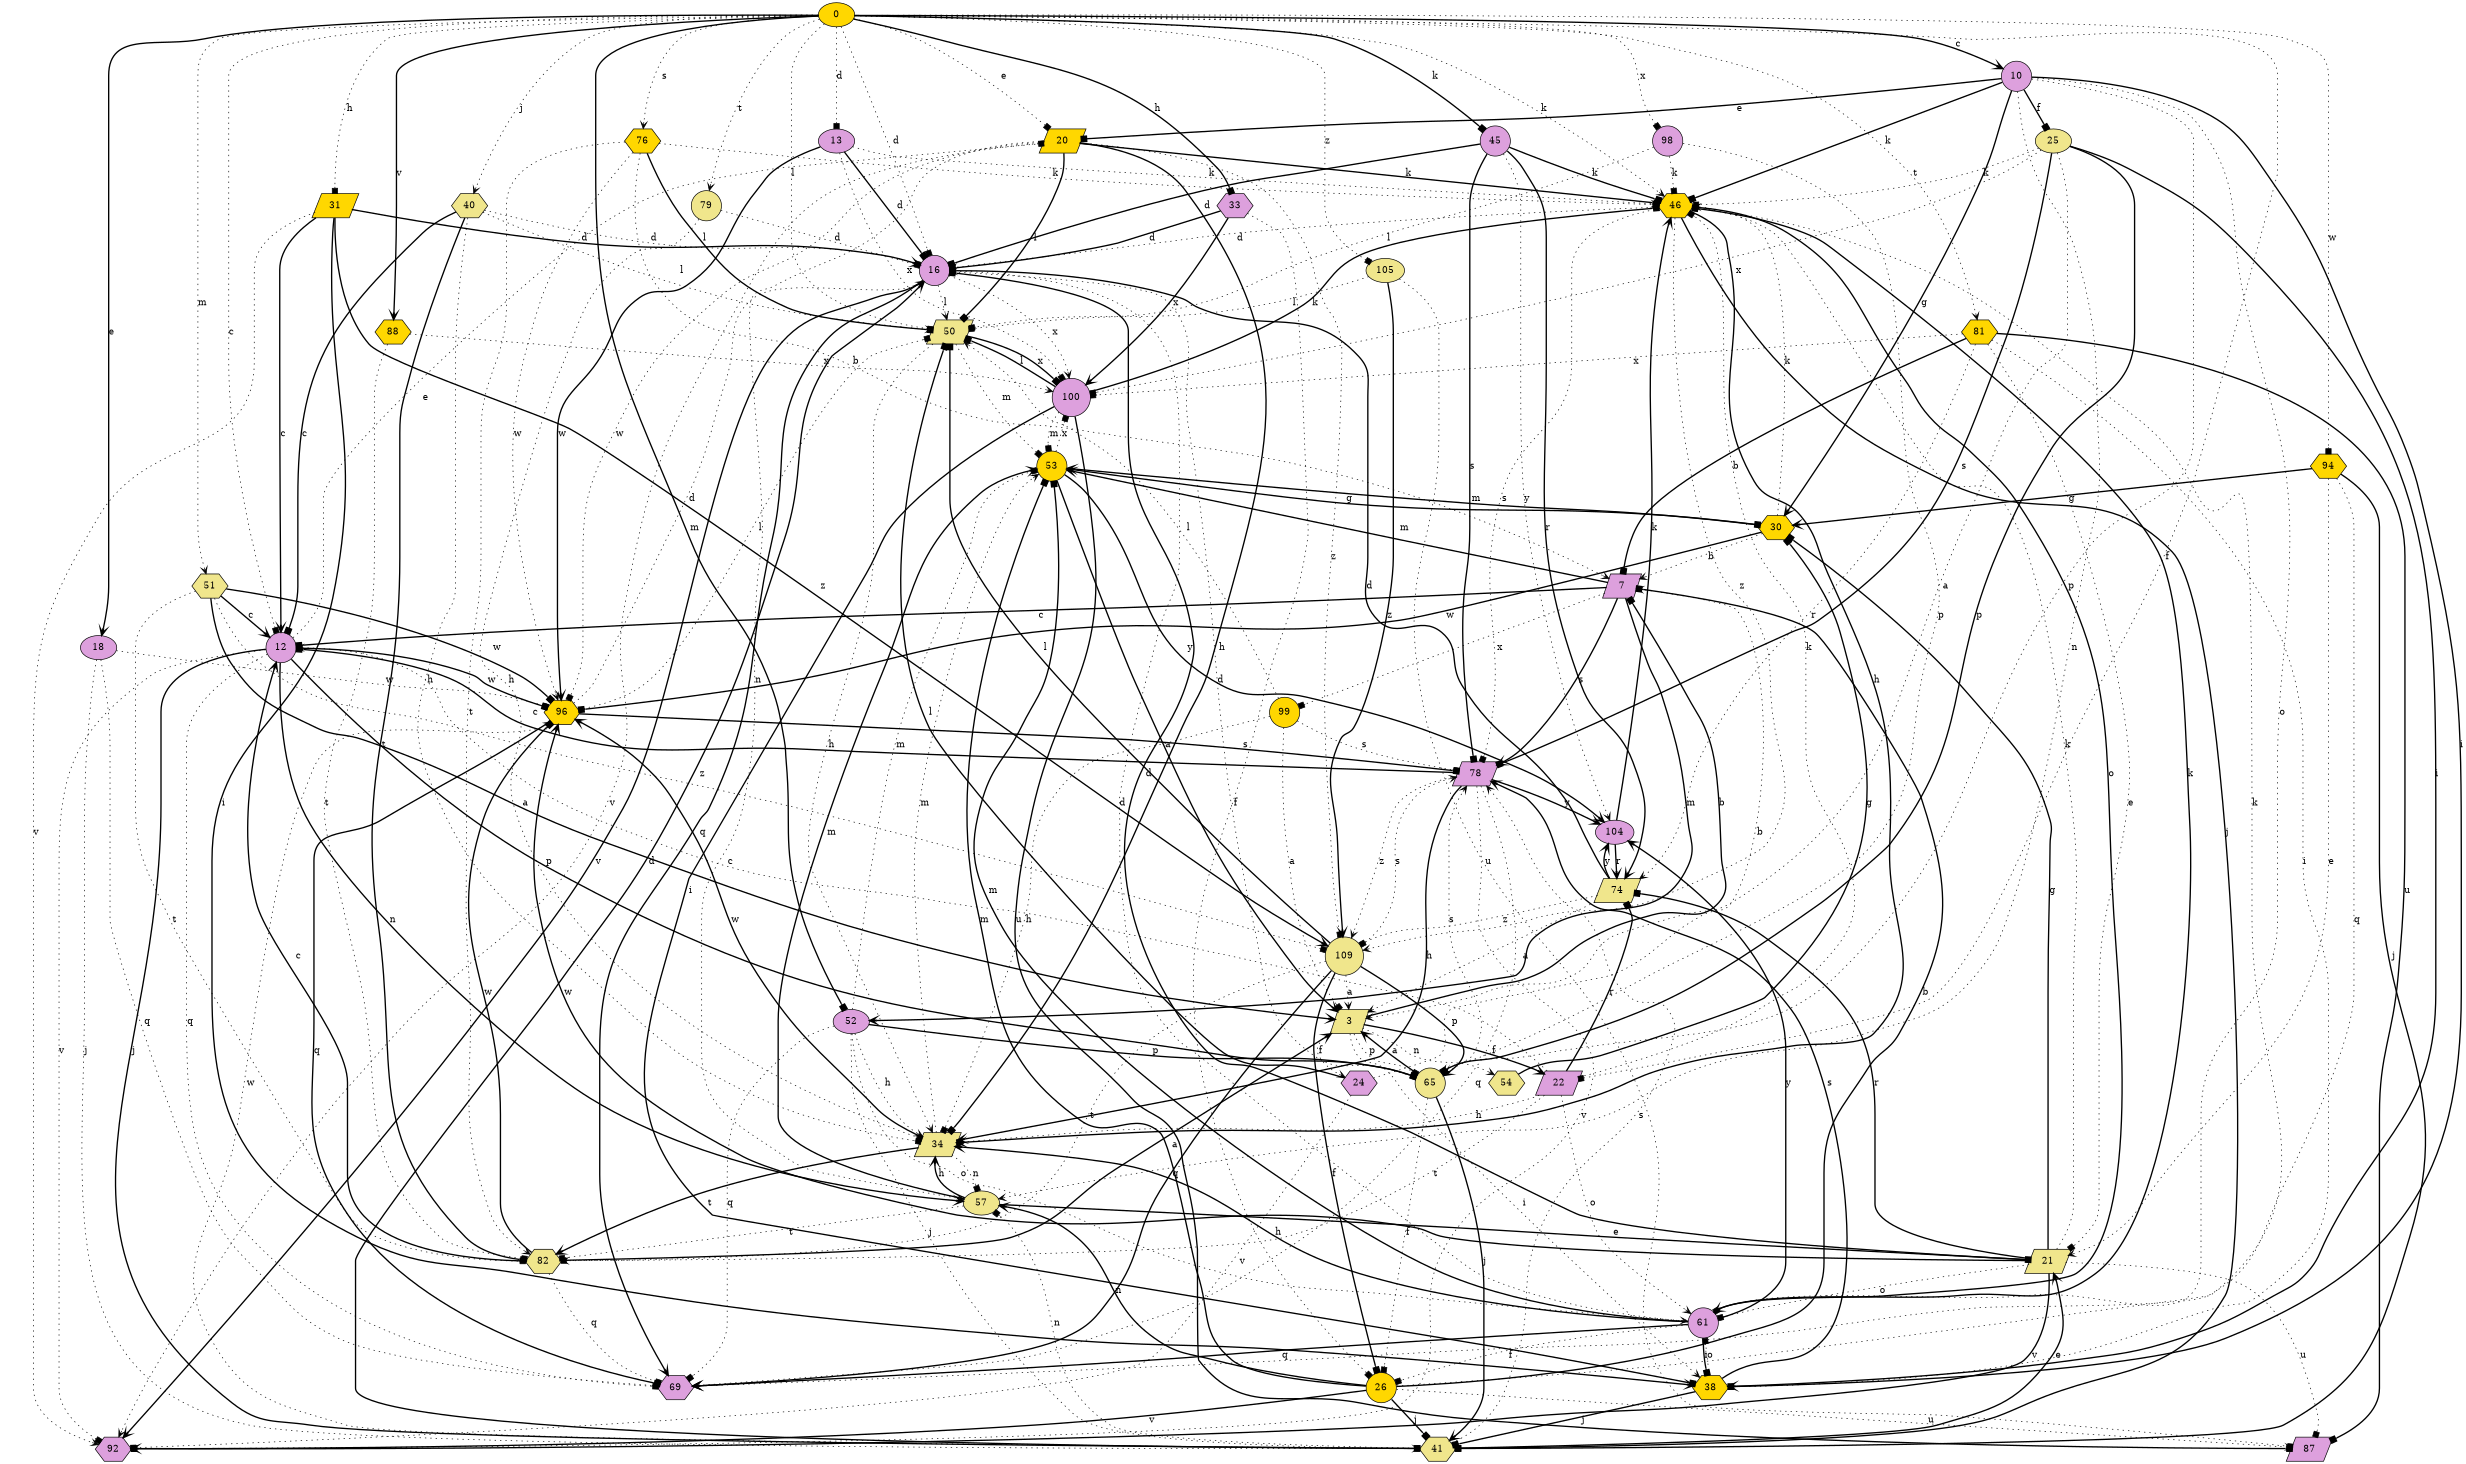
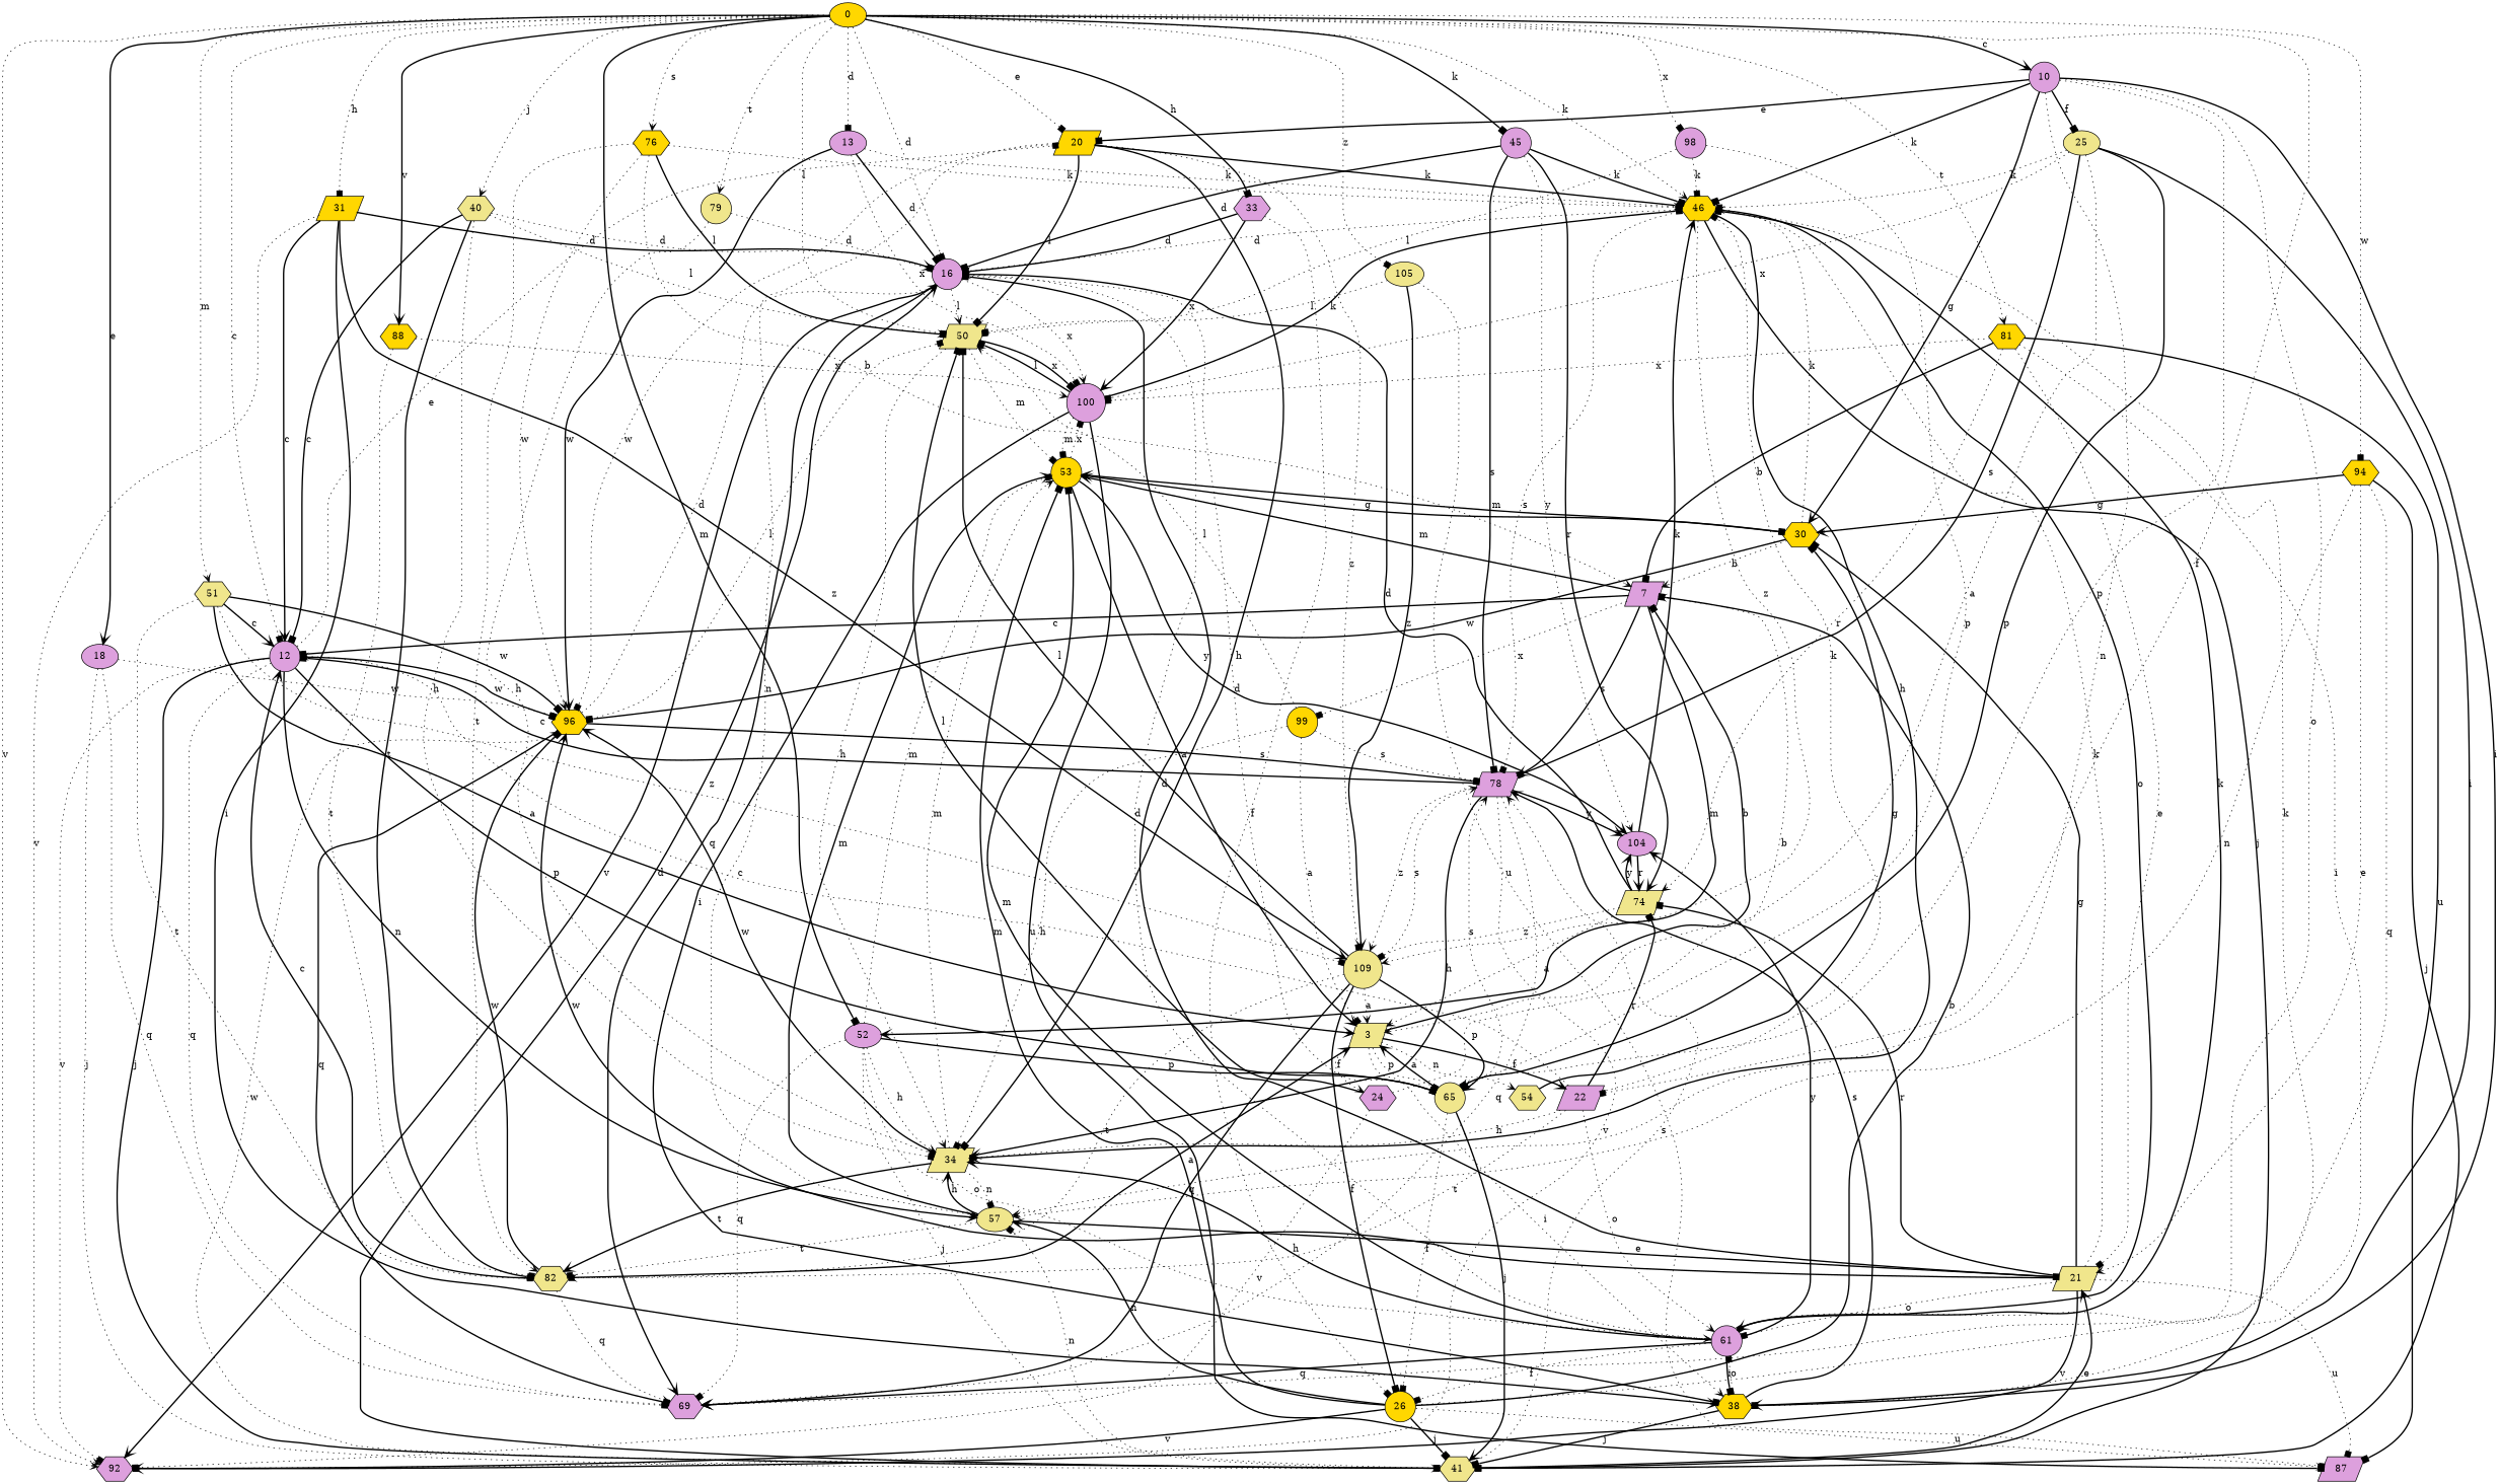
  strict digraph {
    node [fillcolor=plum shape=hexagon style=filled]
    edge [arrowhead=box style=dotted]
    0 [fillcolor=gold shape=ellipse]
    10 [shape=circle]
    12 [shape=circle]
    13 [shape=ellipse]
    16 [shape=circle]
    18 [shape=ellipse]
    20 [fillcolor=gold shape=parallelogram]
    22 [shape=parallelogram]
    31 [fillcolor=gold shape=parallelogram]
    33
    40 [fillcolor=khaki]
    45 [shape=circle]
    46 [fillcolor=gold]
    50 [fillcolor=khaki shape=parallelogram]
    51 [fillcolor=khaki]
    52 [shape=ellipse]
    76 [fillcolor=gold]
    79 [fillcolor=khaki shape=circle]
    81 [fillcolor=gold]
    88 [fillcolor=gold]
    94 [fillcolor=gold]
    98 [shape=circle]
    105 [fillcolor=khaki shape=ellipse]
    38 [fillcolor=gold]
    65 [fillcolor=khaki shape=circle]
    25 [fillcolor=khaki shape=ellipse]
    30 [fillcolor=gold]
    57 [fillcolor=khaki shape=ellipse]
    61 [shape=circle]
    41 [fillcolor=khaki]
    69
    92
    96 [fillcolor=gold]
    100 [shape=circle]
    34 [fillcolor=khaki shape=parallelogram]
    109 [fillcolor=khaki shape=circle]
    74 [fillcolor=khaki shape=parallelogram]
    82 [fillcolor=khaki]
    26 [fillcolor=gold shape=circle]
    78 [shape=parallelogram]
    104 [shape=ellipse]
    53 [fillcolor=gold shape=circle]
    3 [fillcolor=khaki shape=parallelogram]
    7 [shape=parallelogram]
    21 [fillcolor=khaki shape=parallelogram]
    87 [shape=parallelogram]
    24
    54 [fillcolor=khaki]
    99 [fillcolor=gold shape=circle]
    0 -> 10 [arrowhead=vee label=c style=bold]
    0 -> 12 [label=c]
    0 -> 13 [label=d]
    0 -> 16 [label=d]
    0 -> 18 [arrowhead=vee label=e style=bold]
    0 -> 20 [label=e]
    0 -> 22 [label=f]
    0 -> 31 [label=h]
    0 -> 33 [label=h style=bold]
    0 -> 40 [arrowhead=vee label=j]
    0 -> 45 [label=k style=bold]
    0 -> 46 [arrowhead=vee label=k]
    0 -> 50 [label=l]
    0 -> 51 [arrowhead=vee label=m]
    0 -> 52 [label=m style=bold]
    0 -> 76 [arrowhead=vee label=s]
    0 -> 79 [arrowhead=vee label=t]
    0 -> 81 [arrowhead=vee label=t]
    0 -> 88 [arrowhead=vee label=v style=bold]
    0 -> 94 [label=w]
    0 -> 98 [label=x]
    0 -> 105 [label=z]
    10 -> 20 [label=e style=bold]
    10 -> 46 [label=k style=bold]
    10 -> 38 [label=i style=bold]
    10 -> 65 [arrowhead=vee label=p]
    10 -> 25 [label=f style=bold]
    10 -> 30 [arrowhead=vee label=g style=bold]
    10 -> 57 [arrowhead=vee label=n]
    10 -> 61 [label=o]
    12 -> 20 [label=e]
    12 -> 65 [label=p style=bold]
    12 -> 57 [arrowhead=vee label=n style=bold]
    12 -> 41 [label=j style=bold]
    12 -> 69 [label=q]
    12 -> 92 [label=v]
    12 -> 96 [label=w style=bold]
    13 -> 16 [label=d style=bold]
    13 -> 46 [arrowhead=vee label=k]
    13 -> 96 [arrowhead=vee label=w style=bold]
    13 -> 100 [label=x]
    16 -> 50 [arrowhead=vee label=l]
    16 -> 69 [arrowhead=vee label=q style=bold]
    16 -> 92 [arrowhead=vee label=v style=bold]
    16 -> 100 [arrowhead=vee label=x]
    18 -> 41 [arrowhead=vee label=j]
    18 -> 69 [label=q]
    18 -> 96 [label=w]
    20 -> 46 [label=k style=bold]
    20 -> 50 [label=l style=bold]
    20 -> 57 [arrowhead=vee label=n]
-   20 -> 92 [arrowhead=vee label=v]
+   0 -> 92 [arrowhead=vee label=v]
    20 -> 96 [label=w]
    20 -> 34 [label=h style=bold]
    20 -> 109 [label=z]
    22 -> 12 [arrowhead=vee label=c]
    22 -> 46 [label=k]
    22 -> 61 [arrowhead=vee label=o]
    22 -> 34 [label=h]
    22 -> 74 [label=r style=bold]
    22 -> 82 [label=t]
    31 -> 12 [arrowhead=vee label=c style=bold]
    31 -> 16 [arrowhead=vee label=d style=bold]
    31 -> 38 [arrowhead=vee label=i style=bold]
    31 -> 92 [arrowhead=vee label=v]
    31 -> 109 [arrowhead=vee label=z style=bold]
    33 -> 16 [label=d style=bold]
    33 -> 100 [arrowhead=vee label=x style=bold]
    33 -> 26 [label=f]
    40 -> 12 [label=c style=bold]
    40 -> 16 [label=d]
    40 -> 50 [arrowhead=vee label=l]
    40 -> 34 [label=h]
    40 -> 82 [label=t style=bold]
    45 -> 16 [label=d style=bold]
    45 -> 46 [label=k style=bold]
    45 -> 74 [arrowhead=vee label=r style=bold]
    45 -> 78 [label=s style=bold]
    45 -> 104 [arrowhead=vee label=y]
    46 -> 16 [arrowhead=vee label=d]
    46 -> 61 [arrowhead=vee label=o style=bold]
    46 -> 41 [label=j style=bold]
    46 -> 34 [arrowhead=vee label=h style=bold]
    46 -> 109 [arrowhead=vee label=z]
    46 -> 78 [label=s]
    50 -> 100 [label=x style=bold]
    50 -> 34 [arrowhead=vee label=h]
    50 -> 53 [label=m]
    51 -> 12 [arrowhead=vee label=c style=bold]
    51 -> 96 [label=w style=bold]
    51 -> 109 [label=z]
    51 -> 82 [label=t]
    51 -> 3 [arrowhead=vee label=a style=bold]
    52 -> 65 [label=p style=bold]
    52 -> 61 [arrowhead=vee label=o]
    52 -> 41 [label=j]
    52 -> 69 [label=q]
    52 -> 34 [arrowhead=vee label=h]
    52 -> 53 [label=m]
    76 -> 46 [label=k]
    76 -> 50 [label=l style=bold]
    76 -> 96 [arrowhead=vee label=w]
    76 -> 82 [arrowhead=vee label=t]
    76 -> 7 [arrowhead=vee label=b]
    79 -> 16 [label=d]
    79 -> 34 [label=h]
    81 -> 38 [label=i]
    81 -> 100 [label=x]
    81 -> 74 [arrowhead=vee label=r]
    81 -> 7 [label=b style=bold]
    81 -> 21 [label=e]
    81 -> 87 [label=u style=bold]
    88 -> 100 [arrowhead=vee label=x]
    88 -> 82 [label=t]
    94 -> 30 [arrowhead=vee label=g style=bold]
+   94 -> 57 [arrowhead=vee label=n]
    94 -> 41 [label=j style=bold]
    94 -> 69 [arrowhead=vee label=q]
    94 -> 21 [arrowhead=vee label=e]
    98 -> 46 [label=k]
    98 -> 50 [label=l]
    98 -> 65 [arrowhead=vee label=p]
    105 -> 50 [label=l]
    105 -> 109 [arrowhead=vee label=z style=bold]
    105 -> 87 [label=u]
    38 -> 61 [label=o]
    38 -> 41 [label=j style=bold]
    38 -> 78 [arrowhead=vee label=s style=bold]
    65 -> 16 [label=d]
    65 -> 41 [arrowhead=vee label=j style=bold]
    65 -> 26 [label=f]
    65 -> 78 [arrowhead=vee label=s]
    65 -> 3 [arrowhead=vee label=a style=bold]
    25 -> 46 [label=k]
    25 -> 38 [arrowhead=vee label=i style=bold]
    25 -> 65 [label=p style=bold]
    25 -> 100 [label=x]
    25 -> 78 [label=s style=bold]
    25 -> 3 [arrowhead=vee label=a]
    30 -> 46 [arrowhead=vee label=k]
    30 -> 96 [label=w style=bold]
    30 -> 53 [arrowhead=vee label=m style=bold]
    30 -> 7 [arrowhead=vee label=b]
    57 -> 34 [arrowhead=vee label=h style=bold]
    57 -> 82 [label=t]
    57 -> 53 [arrowhead=vee label=m style=bold]
    57 -> 21 [label=e style=bold]
    61 -> 16 [arrowhead=vee label=d]
    61 -> 46 [label=k style=bold]
    61 -> 38 [label=i style=bold]
    61 -> 69 [arrowhead=vee label=q style=bold]
    61 -> 34 [arrowhead=vee label=h style=bold]
    61 -> 26 [label=f]
    61 -> 104 [arrowhead=vee label=y style=bold]
    61 -> 53 [label=m style=bold]
    41 -> 16 [arrowhead=vee label=d style=bold]
    41 -> 57 [label=n]
    41 -> 96 [arrowhead=vee label=w]
    41 -> 78 [arrowhead=vee label=s]
    41 -> 21 [arrowhead=vee label=e style=bold]
    96 -> 16 [arrowhead=vee label=d]
    96 -> 50 [label=l]
    96 -> 69 [label=q style=bold]
    96 -> 78 [label=s style=bold]
    100 -> 46 [label=k style=bold]
    100 -> 50 [label=l style=bold]
    100 -> 38 [label=i style=bold]
    100 -> 53 [label=m]
    100 -> 87 [label=u style=bold]
    34 -> 57 [label=n]
    34 -> 96 [arrowhead=vee label=w style=bold]
    34 -> 82 [arrowhead=vee label=t style=bold]
    34 -> 53 [arrowhead=vee label=m]
    109 -> 50 [label=l style=bold]
    109 -> 65 [arrowhead=vee label=p style=bold]
    109 -> 69 [arrowhead=vee label=q style=bold]
    109 -> 82 [arrowhead=vee label=t]
    109 -> 26 [label=f style=bold]
    109 -> 78 [arrowhead=vee label=s]
    109 -> 3 [arrowhead=vee label=a]
    74 -> 16 [label=d style=bold]
    74 -> 109 [label=z]
    74 -> 104 [arrowhead=vee label=y style=bold]
    74 -> 3 [arrowhead=vee label=a]
    82 -> 12 [arrowhead=vee label=c style=bold]
-   82 -> 69 [label=q]
+   82 -> 69 [arrowhead=vee label=q]
    82 -> 96 [label=w style=bold]
    82 -> 3 [arrowhead=vee label=a style=bold]
    26 -> 46 [label=k]
    26 -> 57 [arrowhead=vee label=n style=bold]
    26 -> 41 [label=j style=bold]
    26 -> 92 [label=v style=bold]
    26 -> 53 [label=m style=bold]
    26 -> 7 [label=b style=bold]
    26 -> 87 [arrowhead=vee label=u]
    78 -> 12 [label=c style=bold]
    78 -> 69 [arrowhead=vee label=q]
    78 -> 92 [label=v]
    78 -> 34 [arrowhead=vee label=h style=bold]
    78 -> 109 [arrowhead=vee label=z]
    78 -> 104 [arrowhead=vee label=y style=bold]
    104 -> 46 [arrowhead=vee label=k style=bold]
    104 -> 74 [arrowhead=vee label=r style=bold]
    53 -> 30 [label=g style=bold]
    53 -> 100 [label=x]
    53 -> 104 [arrowhead=vee label=y style=bold]
    53 -> 3 [arrowhead=vee label=a style=bold]
    3 -> 22 [arrowhead=vee label=f style=bold]
    3 -> 38 [arrowhead=vee label=i]
    3 -> 65 [label=p]
    3 -> 7 [label=b style=bold]
    3 -> 24 [arrowhead=vee label=f]
    3 -> 54 [arrowhead=vee label=n]
    7 -> 12 [label=c style=bold]
    7 -> 52 [arrowhead=vee label=m style=bold]
    7 -> 78 [arrowhead=vee label=s style=bold]
    7 -> 53 [arrowhead=vee label=m style=bold]
    7 -> 99 [label=x]
    21 -> 16 [label=d style=bold]
    21 -> 46 [label=k]
    21 -> 30 [label=g style=bold]
    21 -> 61 [label=o]
    21 -> 92 [arrowhead=vee label=v style=bold]
    21 -> 96 [arrowhead=vee label=w style=bold]
    21 -> 74 [label=r style=bold]
    21 -> 87 [label=u]
    24 -> 50 [label=l style=bold]
    24 -> 92 [label=v]
    24 -> 7 [arrowhead=vee label=b]
    54 -> 30 [label=g style=bold]
    99 -> 50 [arrowhead=vee label=l]
    99 -> 34 [label=h]
    99 -> 78 [label=s]
    99 -> 3 [label=a]
  }
